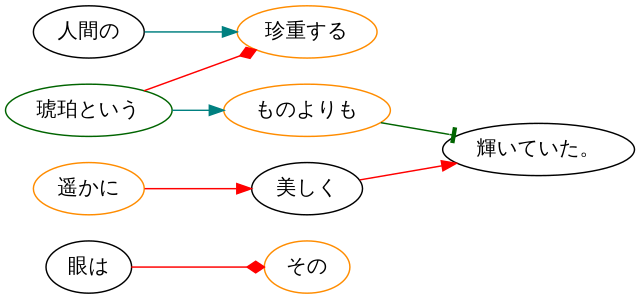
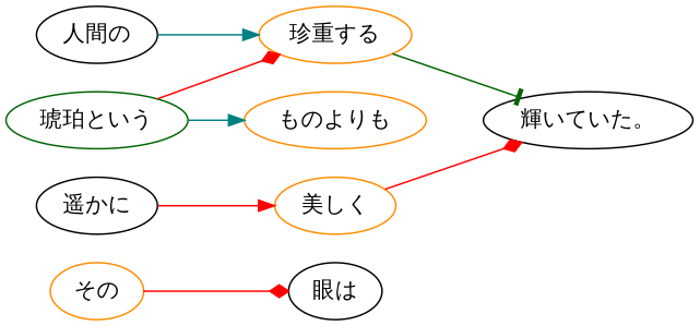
  digraph {
    fontname="Courier Prime"
    rankdir=LR
    node [color=black fontname="Courier Prime"]
    edge [arrowhead=diamond color=red fontname="Courier Prime"]
    n1 [color=darkorange label="その"]
    n2 [label="眼は"]
    n3 [label="輝いていた。"]
    n4 [label="人間の"]
    n5 [color=darkorange label="珍重する"]
    n6 [color=darkgreen label="琥珀という"]
    n7 [color=darkorange label="ものよりも"]
-   n8 [color=darkorange label="遥かに"]
-   n9 [label="美しく"]
-   n2 -> n1
+   n8 [label="遥かに"]
+   n9 [color=darkorange label="美しく"]
+   n1 -> n2
    n4 -> n5 [arrowhead=normal color=teal]
    n6 -> n5
    n6 -> n7 [arrowhead=normal color=teal]
-   n7 -> n3 [arrowhead=tee color=darkgreen]
+   n5 -> n3 [arrowhead=tee color=darkgreen]
    n8 -> n9 [arrowhead=normal]
-   n9 -> n3 [arrowhead=normal]
+   n9 -> n3
  }
